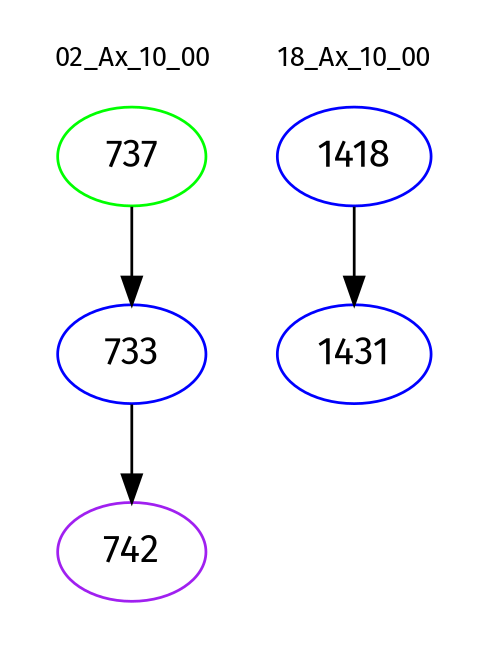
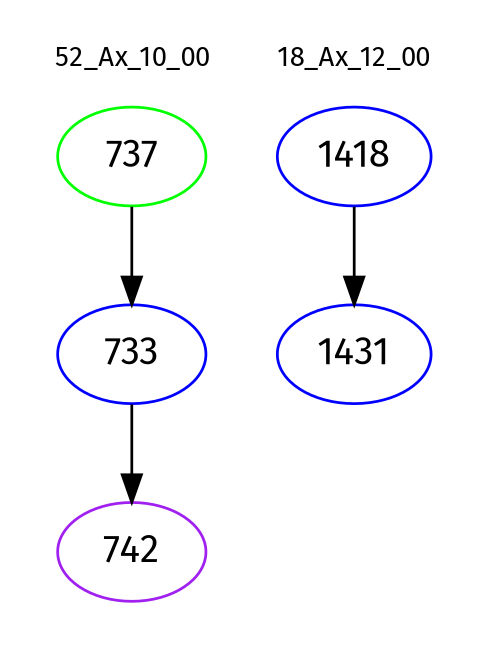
  digraph {
    fontname="Fira Sans"
    node [color=blue fontname="Fira Sans"]
    edge [color=black fontname="Fira Sans"]
    n1 [color=green label=737]
    n2 [label=733]
    n3 [color=purple label=742]
    n4 [label=1418]
    n5 [label=1431]
    subgraph cluster_1 {
      color=white
      fontsize=10
-     label="02_Ax_10_00"
+     label="52_Ax_10_00"
      n1
      n2
      n3
    }
    subgraph cluster_2 {
      color=white
      fontsize=10
-     label="18_Ax_10_00"
+     label="18_Ax_12_00"
      n4
      n5
    }
    n1 -> n2
    n2 -> n3
    n4 -> n5
  }
